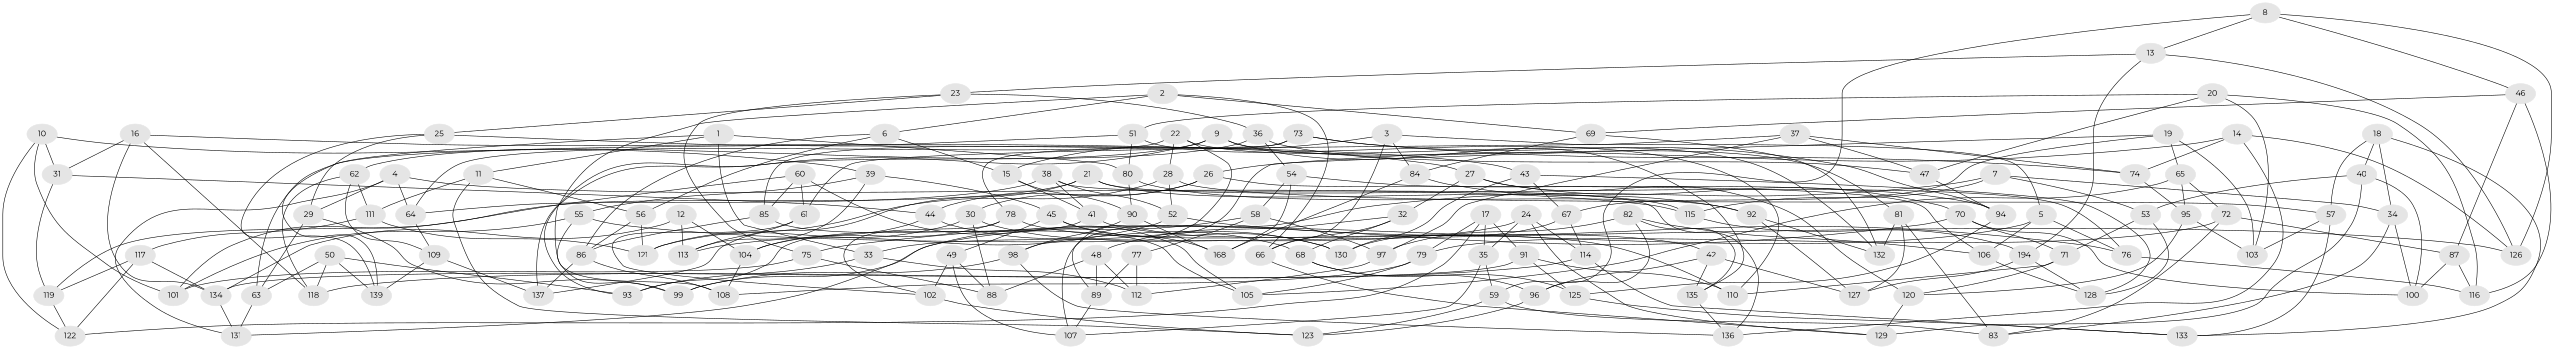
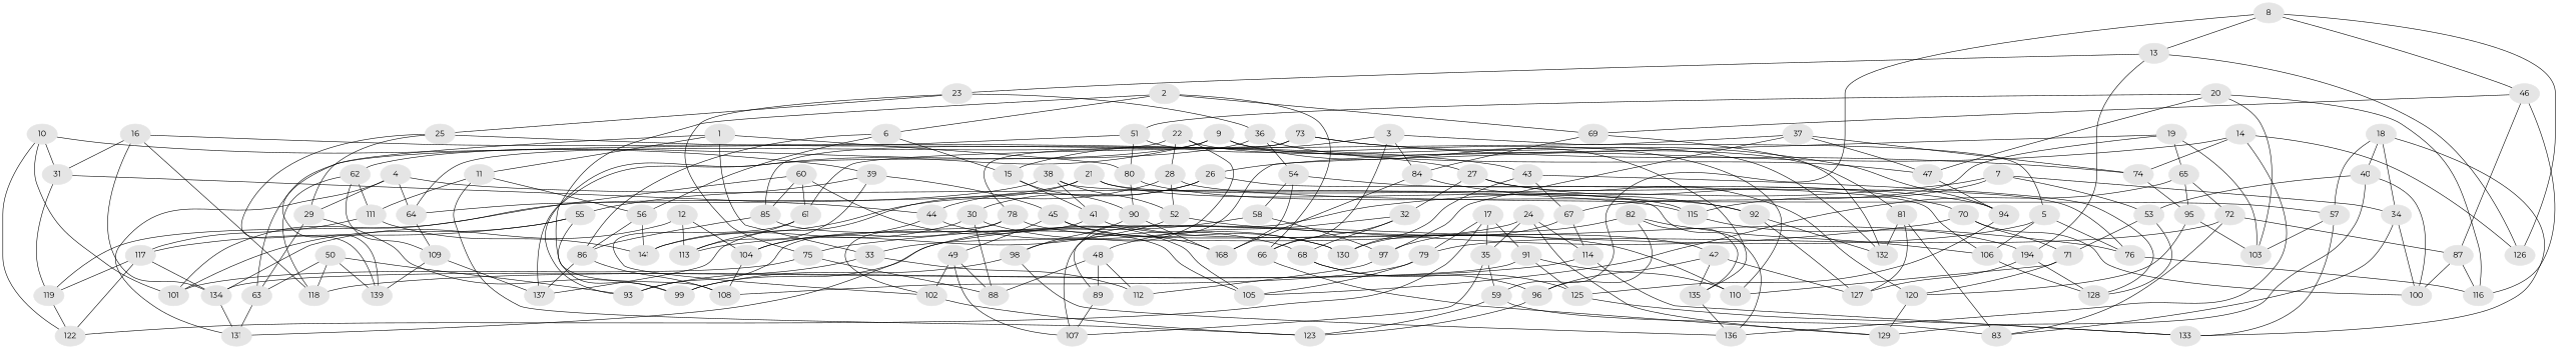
  graph {
    fontname=Montserrat
    node [color=gray90 fontname=Montserrat style=filled]
    edge [fontname=Montserrat]
    1
    11
    33
    80
    139
    56
    111
    123
    93
    112
    90
    92
    2
    6
    66
    69
    108
    15
    86
    129
    84
    132
    3
    5
    76
    99
    106
    41
    n29 [label=168]
    4
    29
    64
    115
    131
    63
    109
    n37 [label=194]
    116
    128
    12
    104
    113
    134
-   121
+   121 [label=141]
    7
    34
    53
    107
    83
    100
    71
    8
    13
    46
    59
    126
    23
    87
    9
    62
    81
    135
    118
    127
    136
    10
    31
    39
    101
    122
    119
    44
    45
    55
    117
    25
    36
    75
    14
    26
    74
    30
    95
    42
    98
    16
    27
    32
    70
    120
    17
    35
    79
    91
    105
    110
    125
    18
    40
    57
    133
    103
    19
    65
    67
    89
    72
    114
    130
    20
    47
    51
    94
    21
    137
    22
    28
    52
    43
    54
    88
    24
    68
    48
    96
    58
    37
    61
    97
    102
    38
    49
    50
-   77
    60
    85
    73
    78
    82
    1 -- 11
    1 -- 33
    1 -- 80
    1 -- 139
    11 -- 56
    11 -- 111
    11 -- 123
    33 -- 93
    33 -- 112
    80 -- 90
    80 -- 92
    56 -- 86
    56 -- 121
    111 -- 121
    111 -- 117
    90 -- n29
    90 -- 98
    92 -- 132
    92 -- 127
    2 -- 6
    2 -- 66
    2 -- 69
    2 -- 108
    6 -- 56
    6 -- 15
    6 -- 86
    66 -- 129
    69 -- 84
    69 -- 132
    15 -- 90
    15 -- 41
    86 -- 108
    86 -- 137
    84 -- 92
    84 -- n29
    3 -- 66
    3 -- 15
    3 -- 84
    3 -- 5
    5 -- 76
    5 -- 99
    5 -- 106
    76 -- 116
    106 -- 128
    41 -- 93
    41 -- 42
    4 -- 29
    4 -- 64
    4 -- 115
    4 -- 131
    29 -- 99
    29 -- 63
    64 -- 109
    115 -- n37
    63 -- 131
    109 -- 139
    109 -- 137
    n37 -- 128
    n37 -- 127
    12 -- 104
    12 -- 113
    12 -- 134
    104 -- 108
    134 -- 131
    7 -- 115
    7 -- 34
    7 -- 53
    7 -- 107
    34 -- 83
    34 -- 100
    53 -- 128
    53 -- 71
    71 -- 120
    71 -- 110
    8 -- 13
    8 -- 46
    8 -- 59
    8 -- 126
    13 -- n37
    13 -- 126
    13 -- 23
    46 -- 69
    46 -- 116
    46 -- 87
    59 -- 123
    59 -- 83
    23 -- 25
    23 -- 36
    23 -- 75
    87 -- 116
    87 -- 100
    9 -- 93
    9 -- 62
    9 -- 81
    9 -- 135
    62 -- 111
    62 -- 109
    62 -- 118
    81 -- 132
    81 -- 83
    81 -- 127
    135 -- 136
    10 -- 31
    10 -- 39
    10 -- 101
    10 -- 122
    31 -- 119
    31 -- 44
    39 -- 113
    39 -- 45
    39 -- 55
    119 -- 122
    44 -- 104
    44 -- 68
    45 -- n29
    45 -- 130
    45 -- 49
    55 -- 99
-   55 -- 126
+   55 -- 117
    55 -- 101
    117 -- 134
    117 -- 122
    117 -- 119
    25 -- 139
    25 -- 29
    25 -- 43
    36 -- 47
    36 -- 137
    36 -- 54
    75 -- 101
    75 -- 88
    14 -- 126
    14 -- 136
    14 -- 26
    14 -- 74
    26 -- 106
    26 -- 44
    26 -- 30
    74 -- 95
    30 -- 121
    30 -- 130
    30 -- 88
    95 -- 120
    95 -- 103
    42 -- 135
    42 -- 127
    42 -- 96
    98 -- 99
    98 -- 136
    16 -- 134
    16 -- 118
    16 -- 31
    16 -- 27
    27 -- 32
    27 -- 70
    27 -- 120
    32 -- 66
    32 -- 68
    32 -- 48
    70 -- 100
    70 -- 71
    70 -- 75
    120 -- 129
    17 -- 122
    17 -- 35
    17 -- 79
    17 -- 91
    35 -- 107
    35 -- 59
    79 -- 108
    79 -- 105
    91 -- 134
    91 -- 110
    91 -- 125
    125 -- 133
    18 -- 34
    18 -- 40
    18 -- 57
    18 -- 133
    40 -- 129
    40 -- 53
    40 -- 100
    57 -- 133
    57 -- 103
    19 -- 103
    19 -- 65
    19 -- 67
    19 -- 89
    65 -- 95
    65 -- 105
    65 -- 72
    67 -- 114
    67 -- 130
    89 -- 107
    72 -- 83
    72 -- 87
    72 -- 79
    114 -- 118
    114 -- 133
    20 -- 116
    20 -- 103
    20 -- 47
    20 -- 51
    47 -- 94
    51 -- 80
    51 -- 63
    51 -- 110
    94 -- 125
    21 -- 76
    21 -- 115
    21 -- 119
    21 -- 137
    22 -- 132
    22 -- 64
    22 -- 98
    22 -- 28
    28 -- 121
    28 -- 57
    28 -- 52
    52 -- 76
    52 -- 113
    43 -- 128
    43 -- 67
    43 -- 130
    54 -- n29
    54 -- 94
    54 -- 58
    24 -- 33
    24 -- 129
    24 -- 35
    24 -- 114
    68 -- 125
    68 -- 96
    48 -- 112
    48 -- 89
    48 -- 88
    96 -- 123
    58 -- 131
    58 -- 97
-   58 -- 77
    37 -- 74
    37 -- 47
    37 -- 61
    37 -- 97
    61 -- 113
    61 -- 102
    97 -- 112
    102 -- 123
    38 -- 41
    38 -- 64
    38 -- 136
    38 -- 52
    49 -- 107
    49 -- 88
    49 -- 102
    50 -- 139
    50 -- 93
    50 -- 63
    50 -- 118
-   77 -- 112
-   77 -- 89
    60 -- 101
    60 -- 105
    60 -- 61
    60 -- 85
    85 -- 86
    85 -- 105
    73 -- 74
    73 -- 94
    73 -- 85
    73 -- 78
    78 -- 104
    78 -- 110
    78 -- 102
    82 -- 106
    82 -- 135
    82 -- 96
    82 -- 97
  }
